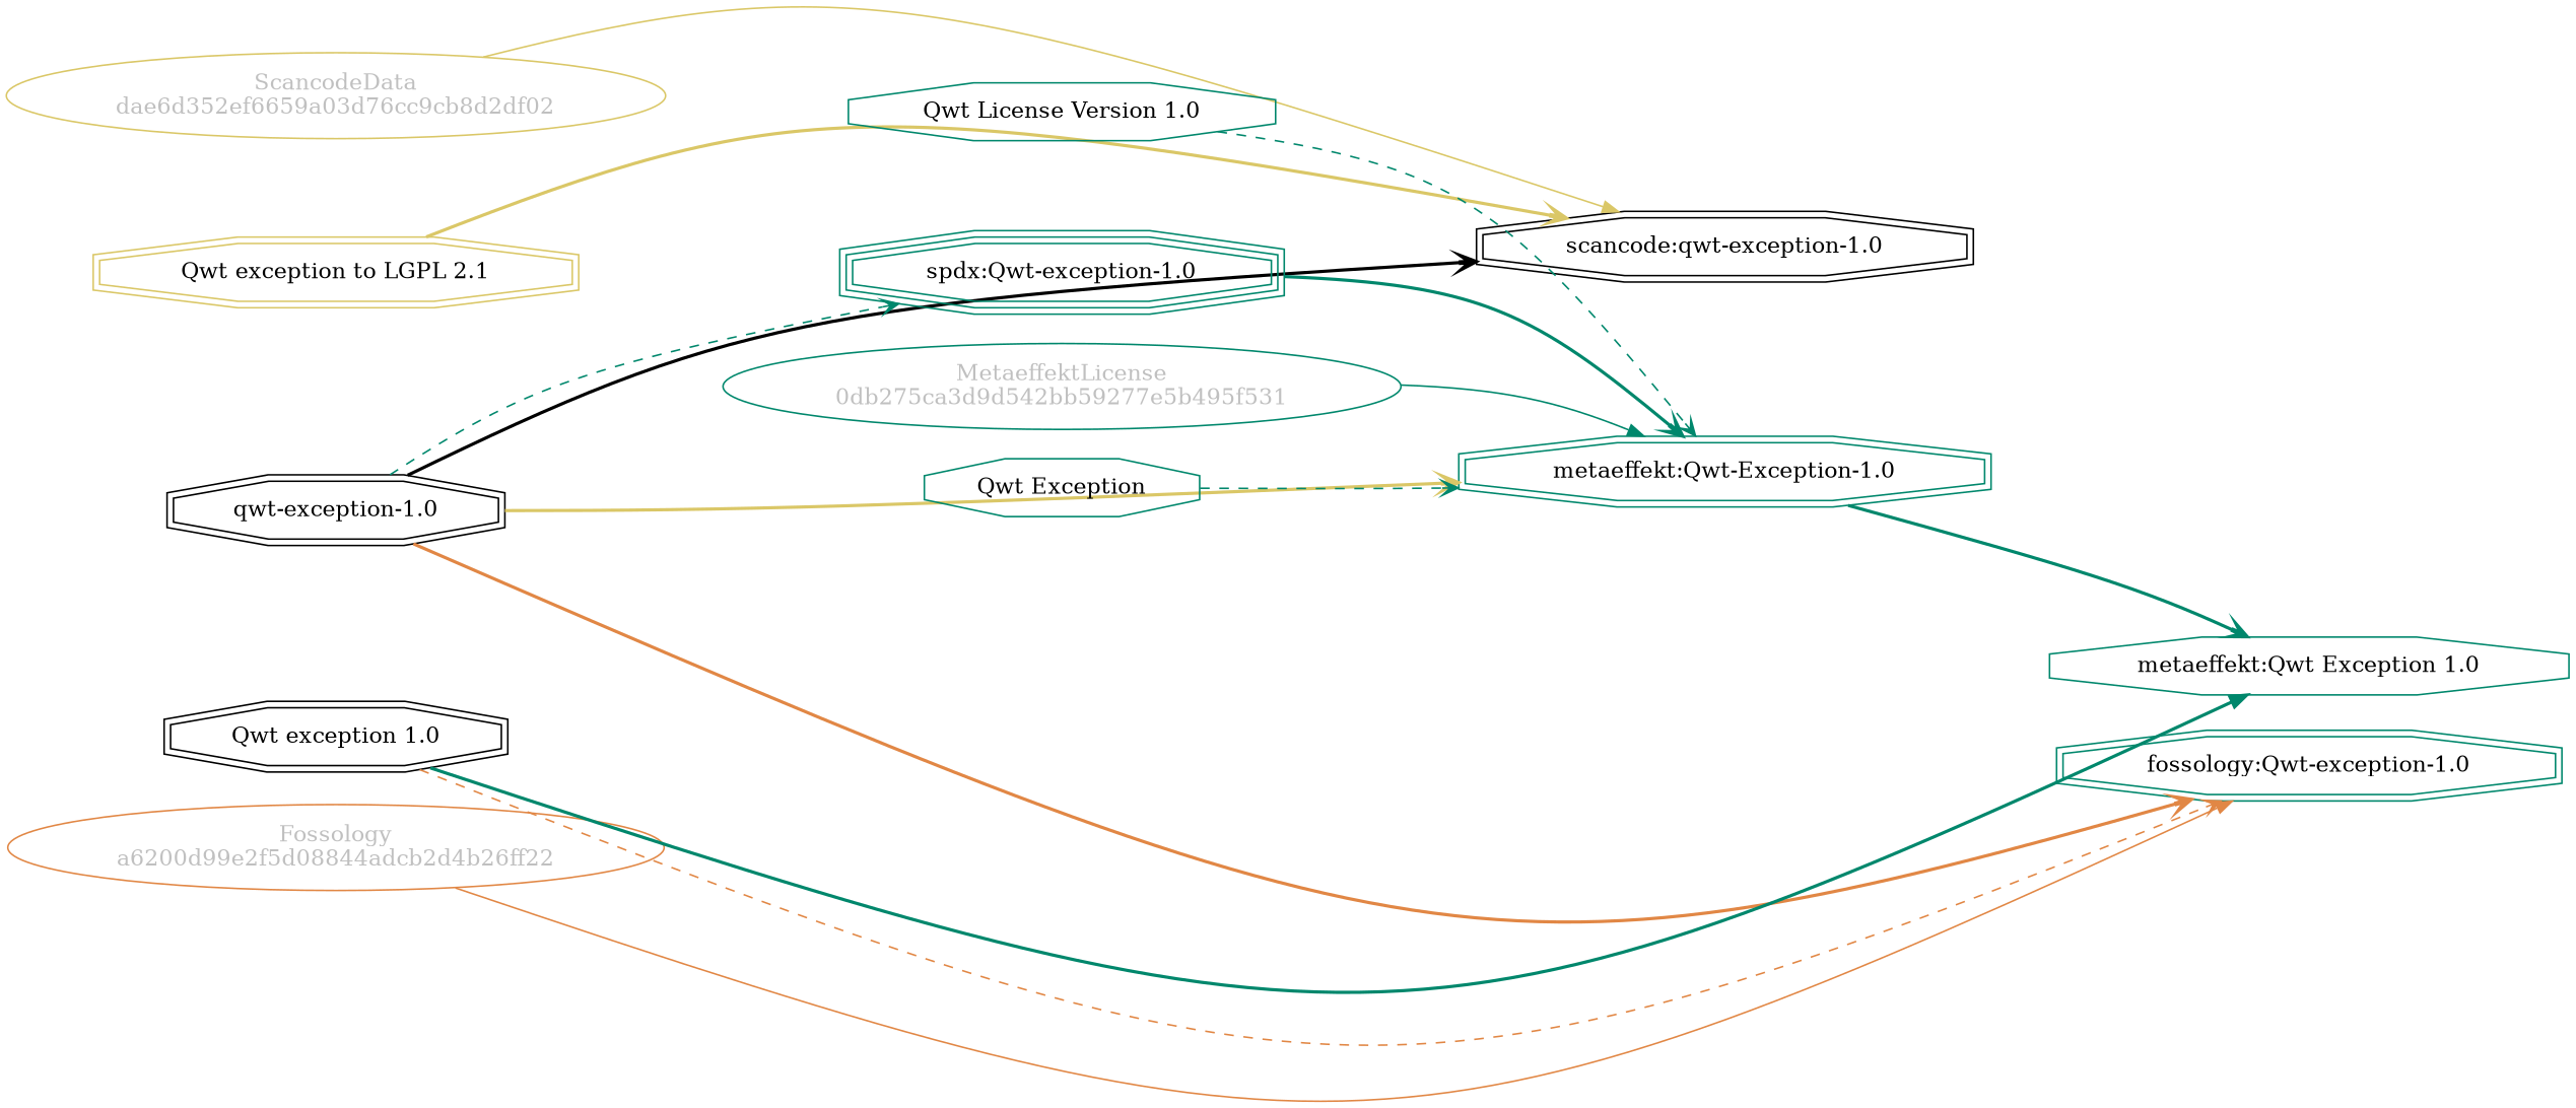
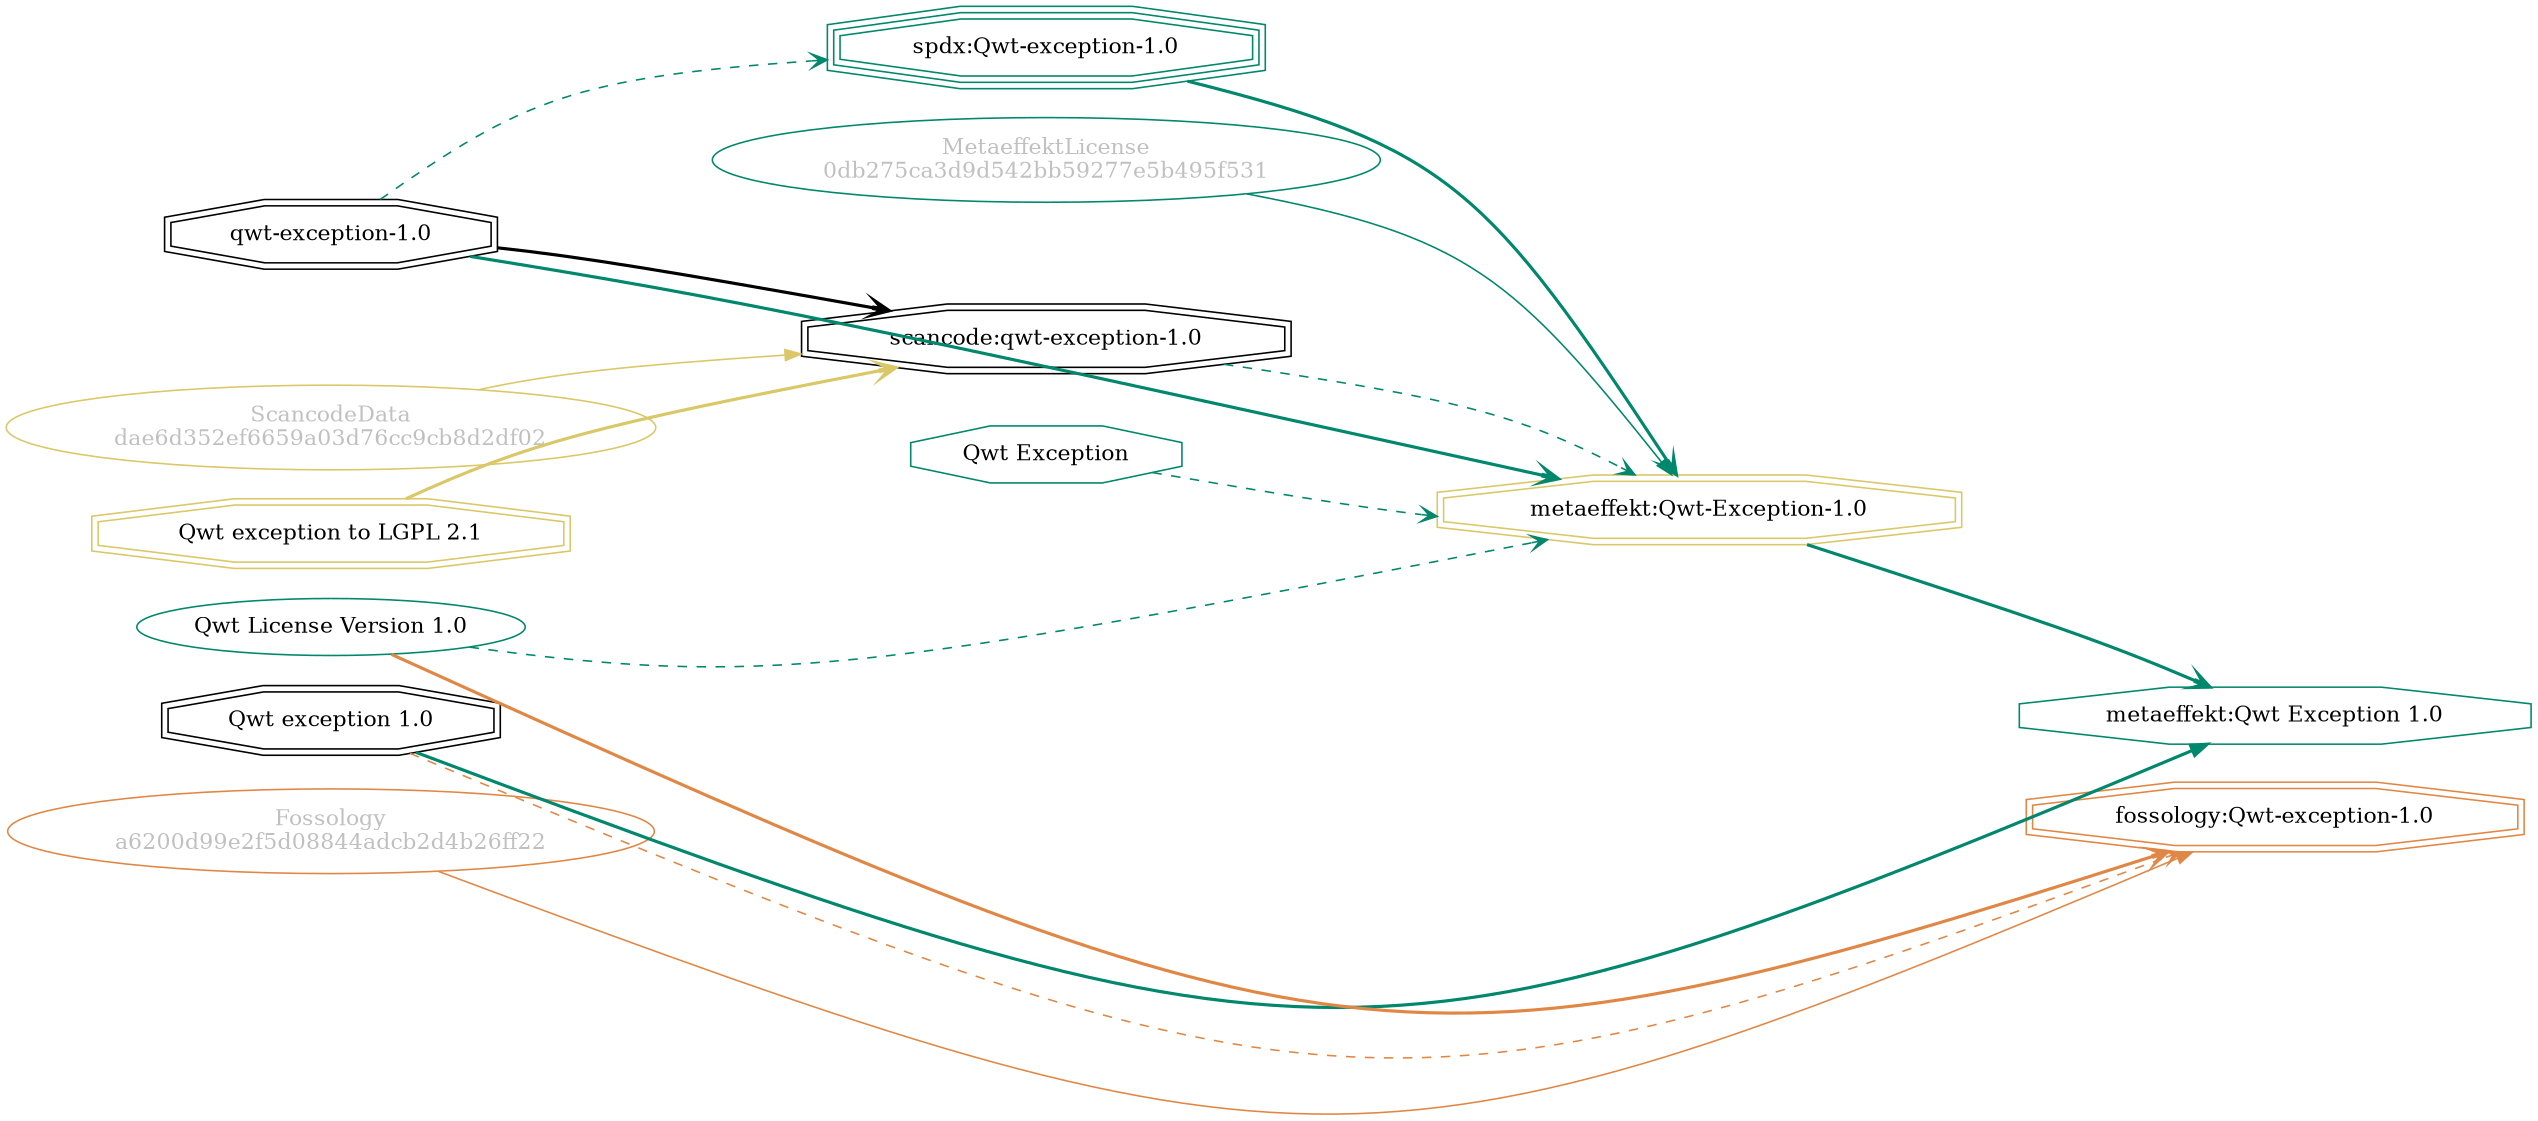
  strict digraph {
    rankdir=LR
    splines=curved
    node [color="#00876c" shape=doubleoctagon]
    edge [color="#00876c" weight=0.7 arrowhead=vee style=bold]
    n1 [color="#dac767" fillcolor="beige;1" fontcolor=gray label="ScancodeData\ndae6d352ef6659a03d76cc9cb8d2df02" shape=ellipse]
    n2 [label="scancode:qwt-exception-1.0" color=""]
-   n3 [label="metaeffekt:Qwt-Exception-1.0"]
+   n3 [color="#dac767" label="metaeffekt:Qwt-Exception-1.0"]
    n4 [label="metaeffekt:Qwt Exception 1.0" shape=octagon]
    n5 [label="qwt-exception-1.0" color=""]
-   n6 [label="fossology:Qwt-exception-1.0"]
+   n6 [color="#e18745" label="fossology:Qwt-exception-1.0"]
    n7 [label="spdx:Qwt-exception-1.0" shape=tripleoctagon]
    n8 [color="#dac767" label="Qwt exception to LGPL 2.1"]
    n9 [color="#e18745" fillcolor="beige;1" fontcolor=gray label="Fossology\na6200d99e2f5d08844adcb2d4b26ff22" shape=ellipse]
    n10 [label="Qwt exception 1.0" color=""]
    n11 [fillcolor="beige;1" fontcolor=gray label="MetaeffektLicense\n0db275ca3d9d542bb59277e5b495f531" shape=ellipse]
    n12 [label="Qwt Exception" shape=octagon]
-   n13 [label="Qwt License Version 1.0" shape=octagon]
+   n13 [label="Qwt License Version 1.0" shape=ellipse]
    n1 -> n2 [color="#dac767" weight=0.5 arrowhead="" style=""]
+   n2 -> n3 [style=dashed weight=0.5]
    n3 -> n4
    n5 -> n2 [color=""]
-   n5 -> n3 [color="#dac767"]
-   n5 -> n6 [color="#e18745"]
+   n5 -> n3
+   n13 -> n6 [color="#e18745"]
    n5 -> n7 [style=dashed]
    n7 -> n3
    n8 -> n2 [color="#dac767"]
    n9 -> n6 [color="#e18745" weight=0.5 arrowhead="" style=""]
    n10 -> n4 [arrowhead=normal]
    n10 -> n6 [color="#e18745" style=dashed]
    n11 -> n3 [weight=0.5 arrowhead="" style=""]
    n12 -> n3 [style=dashed weight=0.5]
    n13 -> n3 [style=dashed weight=0.5]
  }
